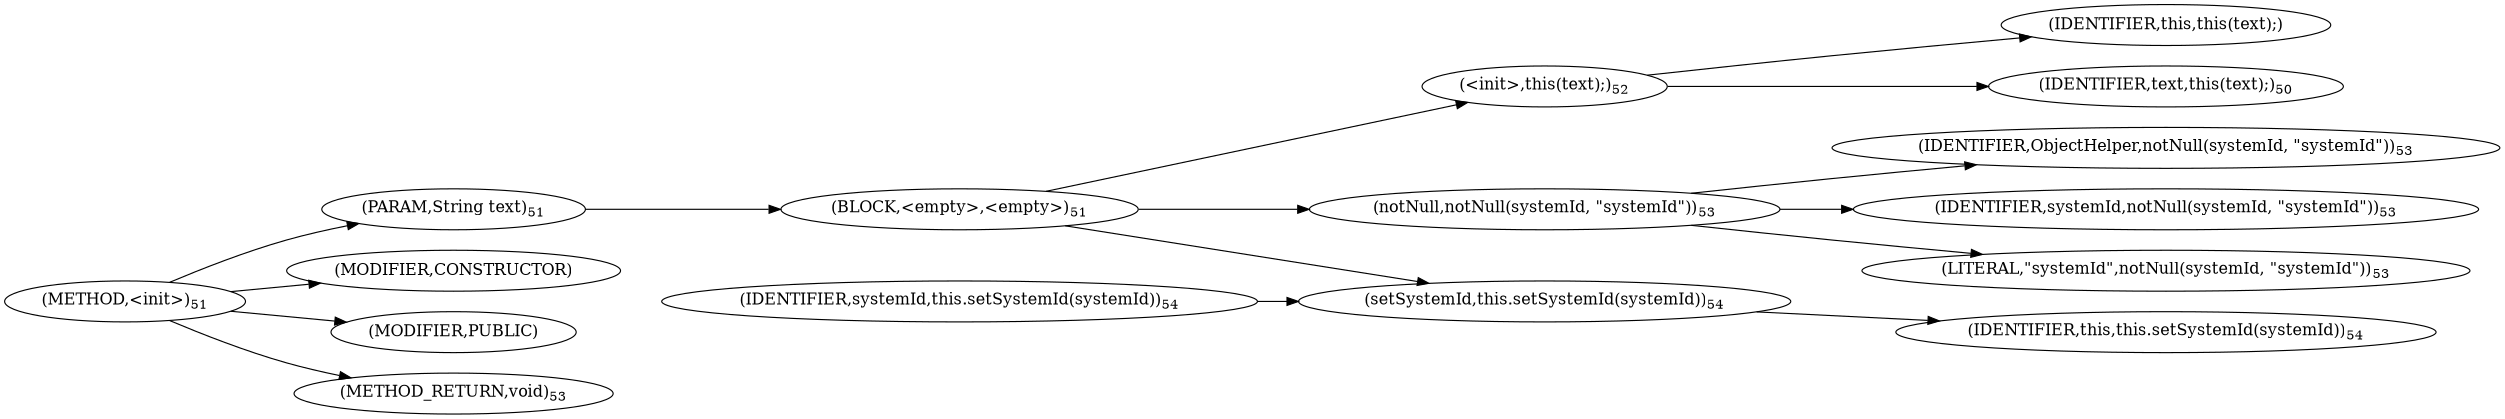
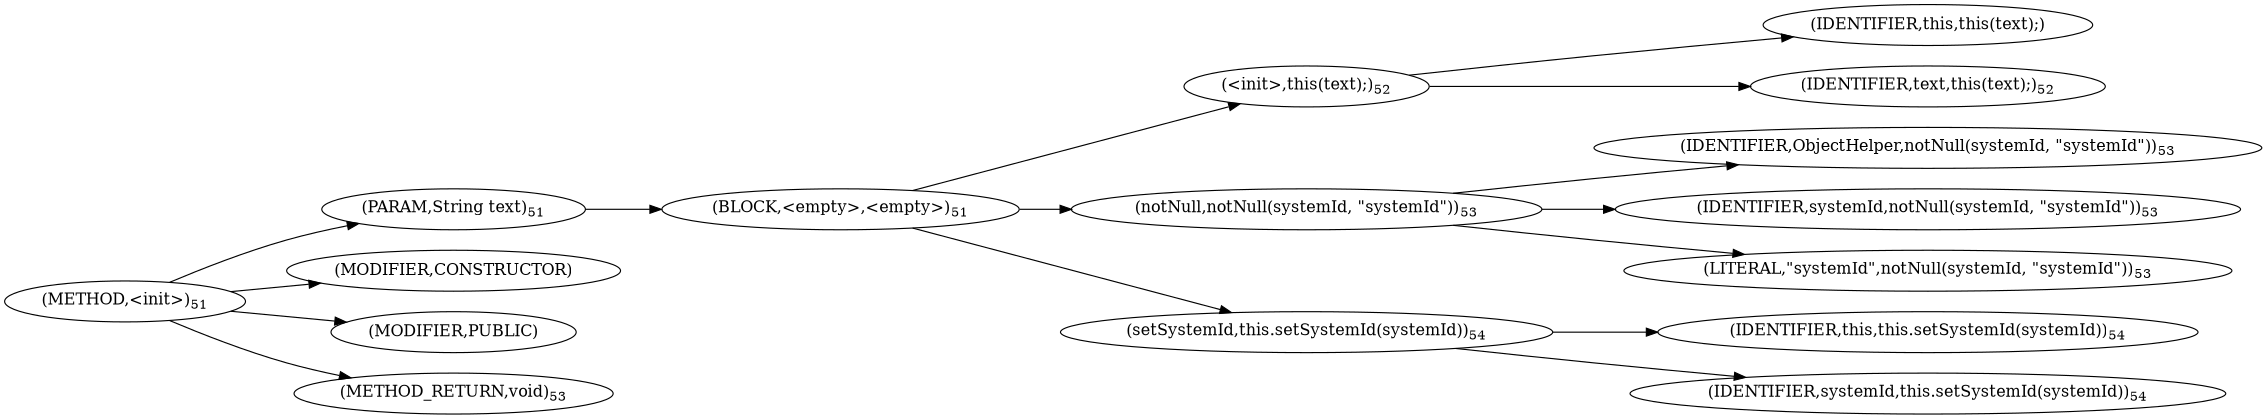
  digraph {
    rankdir=LR
    n1 [label=<(METHOD,&lt;init&gt;)<SUB>51</SUB>>]
    n2 [label=<(PARAM,String text)<SUB>51</SUB>>]
    n3 [label=<(MODIFIER,CONSTRUCTOR)>]
    n4 [label=<(MODIFIER,PUBLIC)>]
    n5 [label=<(METHOD_RETURN,void)<SUB>53</SUB>>]
    n6 [label=<(BLOCK,&lt;empty&gt;,&lt;empty&gt;)<SUB>51</SUB>>]
    n7 [label=<(&lt;init&gt;,this(text);)<SUB>52</SUB>>]
    n8 [label=<(notNull,notNull(systemId, &quot;systemId&quot;))<SUB>53</SUB>>]
    n9 [label=<(setSystemId,this.setSystemId(systemId))<SUB>54</SUB>>]
    n10 [label=<(IDENTIFIER,this,this(text);)>]
-   n11 [label=<(IDENTIFIER,text,this(text);)<SUB>50</SUB>>]
+   n11 [label=<(IDENTIFIER,text,this(text);)<SUB>52</SUB>>]
    n12 [label=<(IDENTIFIER,ObjectHelper,notNull(systemId, &quot;systemId&quot;))<SUB>53</SUB>>]
    n13 [label=<(IDENTIFIER,systemId,notNull(systemId, &quot;systemId&quot;))<SUB>53</SUB>>]
    n14 [label=<(LITERAL,&quot;systemId&quot;,notNull(systemId, &quot;systemId&quot;))<SUB>53</SUB>>]
    n15 [label=<(IDENTIFIER,this,this.setSystemId(systemId))<SUB>54</SUB>>]
    n16 [label=<(IDENTIFIER,systemId,this.setSystemId(systemId))<SUB>54</SUB>>]
    n1 -> n2
    n1 -> n3
    n1 -> n4
    n1 -> n5
    n2 -> n6
    n6 -> n7
    n6 -> n8
    n6 -> n9
    n7 -> n10
    n7 -> n11
    n8 -> n12
    n8 -> n13
    n8 -> n14
    n9 -> n15
-   n16 -> n9
+   n9 -> n16
  }
